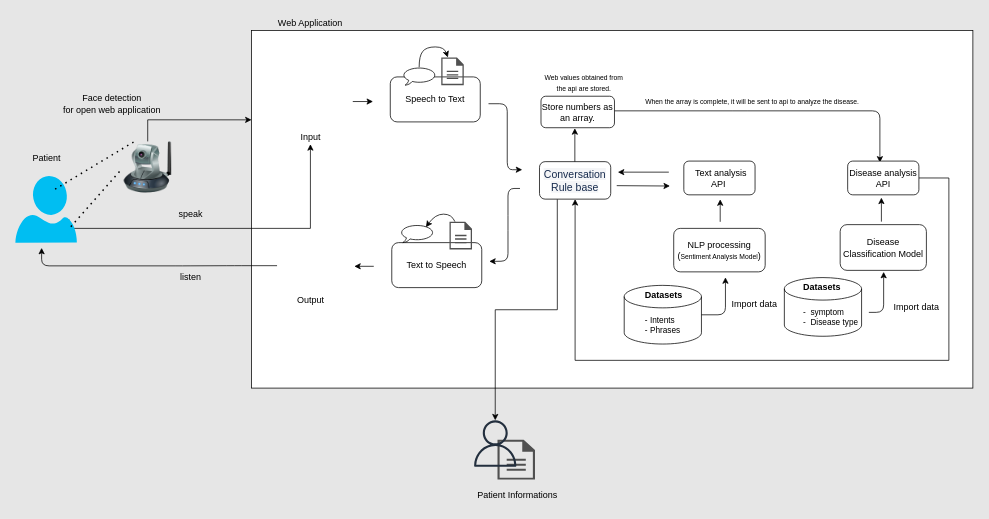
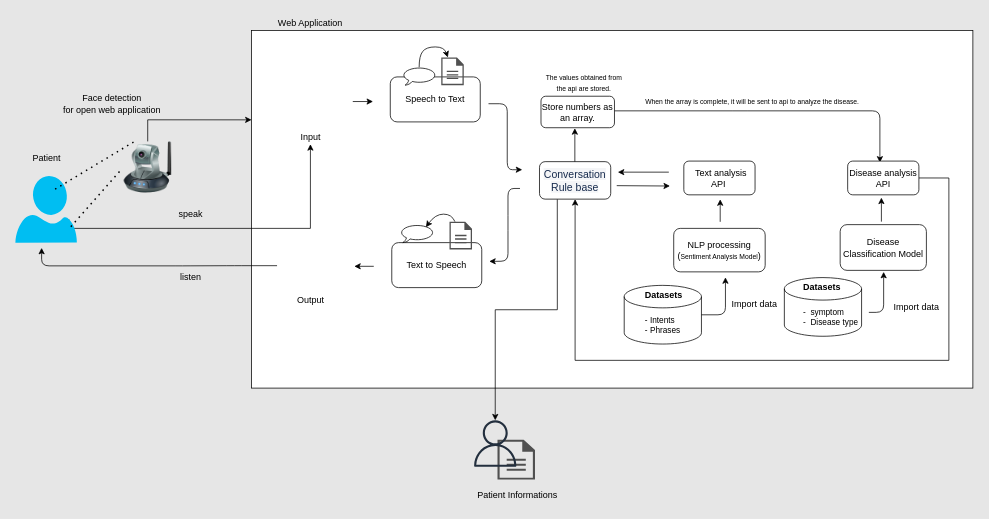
  <mxCell id="0" />
  <mxCell id="1" parent="0" />
  <mxCell id="2" value="" style="rounded=0;whiteSpace=wrap;html=1;fontColor=#66FFFF;" parent="1" vertex="1"><mxGeometry x="335" y="40" width="962" height="477" as="geometry" /></mxCell>
  <mxCell id="3" value="" style="shape=cylinder2;whiteSpace=wrap;html=1;boundedLbl=1;backgroundOutline=1;size=15;" parent="1" vertex="1"><mxGeometry x="1045.57" y="369.63" width="103" height="78.25" as="geometry" /></mxCell>
  <mxCell id="4" value="Input" style="text;html=1;strokeColor=none;fillColor=none;align=center;verticalAlign=middle;whiteSpace=wrap;rounded=0;" parent="1" vertex="1"><mxGeometry x="393.5" y="171.75" width="40" height="20" as="geometry" /></mxCell>
  <mxCell id="5" value="Speech to Text" style="rounded=1;whiteSpace=wrap;html=1;" parent="1" vertex="1"><mxGeometry x="520" y="102" width="120" height="60" as="geometry" /></mxCell>
  <mxCell id="6" value="Text to Speech" style="rounded=1;whiteSpace=wrap;html=1;" parent="1" vertex="1"><mxGeometry x="522" y="323" width="120" height="60" as="geometry" /></mxCell>
  <mxCell id="7" value="" style="shape=image;html=1;verticalAlign=top;verticalLabelPosition=bottom;labelBackgroundColor=#ffffff;imageAspect=0;aspect=fixed;image=https://cdn2.iconfinder.com/data/icons/circle-icons-1/64/mic-128.png" parent="1" vertex="1"><mxGeometry x="369" y="78.75" width="89" height="89" as="geometry" /></mxCell>
  <mxCell id="8" value="" style="shape=image;html=1;verticalAlign=top;verticalLabelPosition=bottom;labelBackgroundColor=#ffffff;imageAspect=0;aspect=fixed;image=https://cdn2.iconfinder.com/data/icons/picol-vector/32/speaker_louder-128.png;rotation=-180;fontColor=#66FFFF;" parent="1" vertex="1"><mxGeometry x="369" y="308.75" width="90" height="90" as="geometry" /></mxCell>
  <mxCell id="9" style="edgeStyle=orthogonalEdgeStyle;rounded=0;orthogonalLoop=1;jettySize=auto;html=1;exitX=0.87;exitY=0.65;exitDx=0;exitDy=0;exitPerimeter=0;entryX=0.5;entryY=1;entryDx=0;entryDy=0;" edge="1" parent="1" source="10" target="4"><mxGeometry relative="1" as="geometry"><Array as="points"><mxPoint x="91" y="304" /><mxPoint x="414" y="304" /></Array></mxGeometry></mxCell>
  <mxCell id="10" value="" style="verticalLabelPosition=bottom;html=1;verticalAlign=top;align=center;strokeColor=none;fillColor=#00BEF2;shape=mxgraph.azure.user;" parent="1" vertex="1"><mxGeometry x="20" y="234" width="82" height="89" as="geometry" /></mxCell>
  <mxCell id="11" value="Patient" style="text;html=1;strokeColor=none;fillColor=none;align=center;verticalAlign=middle;whiteSpace=wrap;rounded=0;" parent="1" vertex="1"><mxGeometry x="22" y="200" width="80" height="20" as="geometry" /></mxCell>
  <mxCell id="12" value="Output" style="text;html=1;strokeColor=none;fillColor=none;align=center;verticalAlign=middle;whiteSpace=wrap;rounded=0;" parent="1" vertex="1"><mxGeometry x="393.5" y="390" width="40" height="20" as="geometry" /></mxCell>
  <mxCell id="13" value="" style="endArrow=classic;html=1;exitX=1;exitY=0.5;exitDx=0;exitDy=0;" parent="1" edge="1" source="8"><mxGeometry width="50" height="50" relative="1" as="geometry"><mxPoint x="335" y="354" as="sourcePoint" /><mxPoint x="55" y="330" as="targetPoint" /><Array as="points"><mxPoint x="312" y="353.75" /><mxPoint x="243" y="354" /><mxPoint x="55" y="354" /></Array></mxGeometry></mxCell>
  <mxCell id="14" value="" style="endArrow=classic;html=1;entryX=0;entryY=0.5;entryDx=0;entryDy=0;" parent="1" edge="1"><mxGeometry width="50" height="50" relative="1" as="geometry"><mxPoint x="470" y="134.83" as="sourcePoint" /><mxPoint x="497" y="134.83" as="targetPoint" /></mxGeometry></mxCell>
  <mxCell id="15" value="" style="endArrow=classic;html=1;" parent="1" edge="1"><mxGeometry width="50" height="50" relative="1" as="geometry"><mxPoint x="498" y="354.58" as="sourcePoint" /><mxPoint x="472" y="354.58" as="targetPoint" /></mxGeometry></mxCell>
  <mxCell id="16" value="" style="whiteSpace=wrap;html=1;shape=mxgraph.basic.oval_callout;fontColor=#66FFFF;" parent="1" vertex="1"><mxGeometry x="536" y="89" width="46" height="24" as="geometry" /></mxCell>
  <mxCell id="17" value="" style="curved=1;endArrow=classic;html=1;fontColor=#66FFFF;" parent="1" target="53" edge="1"><mxGeometry width="50" height="50" relative="1" as="geometry"><mxPoint x="558.5" y="89" as="sourcePoint" /><mxPoint x="601.5" y="74" as="targetPoint" /><Array as="points"><mxPoint x="558.5" y="74" /><mxPoint x="568" y="62" /><mxPoint x="592" y="62" /></Array></mxGeometry></mxCell>
  <mxCell id="18" value="" style="whiteSpace=wrap;html=1;shape=mxgraph.basic.oval_callout;fontColor=#66FFFF;" parent="1" vertex="1"><mxGeometry x="533" y="299" width="46" height="24" as="geometry" /></mxCell>
  <mxCell id="19" value="" style="pointerEvents=1;shadow=0;dashed=0;html=1;strokeColor=none;fillColor=#505050;labelPosition=center;verticalLabelPosition=bottom;verticalAlign=top;outlineConnect=0;align=center;shape=mxgraph.office.concepts.document;fontColor=#66FFFF;" parent="1" vertex="1"><mxGeometry x="599" y="295" width="30" height="37" as="geometry" /></mxCell>
  <mxCell id="20" value="" style="curved=1;endArrow=classic;html=1;fontColor=#66FFFF;entryX=0.751;entryY=0.141;entryDx=0;entryDy=0;entryPerimeter=0;" parent="1" source="19" target="18" edge="1"><mxGeometry width="50" height="50" relative="1" as="geometry"><mxPoint y="309" as="sourcePoint" x="615" /><mxPoint x="573" y="297" as="targetPoint" /><Array as="points"><mxPoint x="602" y="285" /><mxPoint x="580" y="285" /></Array></mxGeometry></mxCell>
  <mxCell id="21" style="edgeStyle=orthogonalEdgeStyle;rounded=0;orthogonalLoop=1;jettySize=auto;html=1;exitX=0.5;exitY=0;exitDx=0;exitDy=0;entryX=0;entryY=0.25;entryDx=0;entryDy=0;" edge="1" parent="1" source="22" target="2"><mxGeometry relative="1" as="geometry"><Array as="points"><mxPoint x="197" y="159" /></Array></mxGeometry></mxCell>
  <mxCell id="22" value="" style="image;html=1;image=img/lib/clip_art/networking/Ip_Camera_128x128.png;fontColor=#66FFFF;" parent="1" vertex="1"><mxGeometry x="159" y="188" width="75" height="69" as="geometry" /></mxCell>
  <mxCell id="23" value="" style="endArrow=none;dashed=1;html=1;dashPattern=1 3;strokeWidth=2;fontColor=#66FFFF;entryX=0.273;entryY=-0.004;entryDx=0;entryDy=0;entryPerimeter=0;" parent="1" target="22" edge="1"><mxGeometry width="50" height="50" relative="1" as="geometry"><mxPoint x="73" y="251.75" as="sourcePoint" /><mxPoint x="165" y="209.75" as="targetPoint" /></mxGeometry></mxCell>
  <mxCell id="24" value="" style="endArrow=none;dashed=1;html=1;dashPattern=1 3;strokeWidth=2;fontColor=#66FFFF;entryX=0.015;entryY=0.563;entryDx=0;entryDy=0;entryPerimeter=0;" parent="1" target="22" edge="1"><mxGeometry width="50" height="50" relative="1" as="geometry"><mxPoint x="94" y="301.75" as="sourcePoint" /><mxPoint x="172" y="295.75" as="targetPoint" /></mxGeometry></mxCell>
  <mxCell id="25" value="Face detection&lt;br&gt;for open web application" style="text;html=1;strokeColor=none;fillColor=none;align=center;verticalAlign=middle;whiteSpace=wrap;rounded=0;" parent="1" vertex="1"><mxGeometry x="65" y="127.75" width="167.5" height="20" as="geometry" /></mxCell>
  <mxCell id="26" value="NLP processing&lt;br&gt;(&lt;font style=&quot;font-size: 9px&quot;&gt;Sentiment Analysis Model&lt;/font&gt;)" style="rounded=1;whiteSpace=wrap;html=1;" parent="1" vertex="1"><mxGeometry x="898" y="304" width="122" height="58" as="geometry" /></mxCell>
  <mxCell id="27" value="Web Application" style="text;html=1;strokeColor=none;fillColor=none;align=center;verticalAlign=middle;whiteSpace=wrap;rounded=0;" parent="1" vertex="1"><mxGeometry x="358.5" y="20" width="109" height="20" as="geometry" /></mxCell>
  <mxCell id="28" value="Disease Classification Model" style="rounded=1;whiteSpace=wrap;html=1;" parent="1" vertex="1"><mxGeometry x="1120" y="299" width="115" height="61" as="geometry" /></mxCell>
  <mxCell id="29" value="" style="endArrow=classic;html=1;" parent="1" edge="1"><mxGeometry width="50" height="50" relative="1" as="geometry"><mxPoint x="819" y="147.25" as="sourcePoint" /><mxPoint x="1173" y="216.25" as="targetPoint" /><Array as="points"><mxPoint x="987" y="147.25" /><mxPoint x="1173" y="147.25" /></Array></mxGeometry></mxCell>
  <mxCell id="30" value="Import data" style="text;html=1;strokeColor=none;fillColor=none;align=center;verticalAlign=middle;whiteSpace=wrap;rounded=0;" parent="1" vertex="1"><mxGeometry x="965.57" y="396" width="80" height="20" as="geometry" /></mxCell>
  <mxCell id="31" value="" style="pointerEvents=1;shadow=0;dashed=0;html=1;strokeColor=none;fillColor=#505050;labelPosition=center;verticalLabelPosition=bottom;verticalAlign=top;outlineConnect=0;align=center;shape=mxgraph.office.concepts.document;fontColor=#66FFFF;" parent="1" vertex="1"><mxGeometry x="663" y="586" width="50" height="53" as="geometry" /></mxCell>
  <mxCell id="32" value="" style="outlineConnect=0;fontColor=#232F3E;gradientColor=none;fillColor=#232F3E;strokeColor=none;dashed=0;verticalLabelPosition=bottom;verticalAlign=top;align=center;html=1;fontSize=12;fontStyle=0;aspect=fixed;pointerEvents=1;shape=mxgraph.aws4.user;" parent="1" vertex="1"><mxGeometry x="629" y="560" width="62" height="62" as="geometry" /></mxCell>
  <mxCell id="33" value="Patient Informations" style="text;html=1;strokeColor=none;fillColor=none;align=center;verticalAlign=middle;whiteSpace=wrap;rounded=0;" parent="1" vertex="1"><mxGeometry x="633" y="650" width="114" height="20" as="geometry" /></mxCell>
  <mxCell id="34" value="" style="endArrow=classic;html=1;" parent="1" edge="1"><mxGeometry width="50" height="50" relative="1" as="geometry"><mxPoint x="651" y="137.75" as="sourcePoint" /><mxPoint x="696" y="225.75" as="targetPoint" /><Array as="points"><mxPoint x="676" y="137.75" /><mxPoint x="676" y="225.75" /></Array></mxGeometry></mxCell>
  <mxCell id="35" value="" style="endArrow=classic;html=1;" parent="1" edge="1"><mxGeometry width="50" height="50" relative="1" as="geometry"><mxPoint x="693" y="250.75" as="sourcePoint" /><mxPoint x="652" y="348" as="targetPoint" /><Array as="points"><mxPoint x="677" y="250.75" /><mxPoint x="677" y="296.75" /><mxPoint x="677" y="347.75" /></Array></mxGeometry></mxCell>
  <mxCell id="36" value="&amp;nbsp;Text analysis API&amp;nbsp;" style="rounded=1;whiteSpace=wrap;html=1;" parent="1" vertex="1"><mxGeometry x="911.5" y="214.25" width="95" height="45" as="geometry" /></mxCell>
  <mxCell id="37" value="" style="endArrow=classic;html=1;" parent="1" edge="1"><mxGeometry width="50" height="50" relative="1" as="geometry"><mxPoint x="960" y="295.25" as="sourcePoint" /><mxPoint x="960" y="265.25" as="targetPoint" /></mxGeometry></mxCell>
  <mxCell id="38" value="" style="endArrow=classic;html=1;" parent="1" edge="1"><mxGeometry width="50" height="50" relative="1" as="geometry"><mxPoint x="933" y="419.25" as="sourcePoint" /><mxPoint x="967" y="369.25" as="targetPoint" /><Array as="points"><mxPoint x="967" y="419.25" /></Array></mxGeometry></mxCell>
  <mxCell id="39" style="edgeStyle=orthogonalEdgeStyle;rounded=0;orthogonalLoop=1;jettySize=auto;html=1;exitX=1;exitY=0.5;exitDx=0;exitDy=0;entryX=0.5;entryY=1;entryDx=0;entryDy=0;" edge="1" parent="1" source="40" target="43"><mxGeometry relative="1" as="geometry"><Array as="points"><mxPoint x="1265" y="237" /><mxPoint x="1265" y="480" /><mxPoint x="767" y="480" /></Array></mxGeometry></mxCell>
  <mxCell id="40" value="Disease analysis API" style="rounded=1;whiteSpace=wrap;html=1;" parent="1" vertex="1"><mxGeometry x="1130" y="214.25" width="95" height="45" as="geometry" /></mxCell>
  <mxCell id="41" value="" style="endArrow=classic;html=1;" parent="1" edge="1"><mxGeometry width="50" height="50" relative="1" as="geometry"><mxPoint x="1175" y="295" as="sourcePoint" /><mxPoint x="1175" y="263" as="targetPoint" /></mxGeometry></mxCell>
  <mxCell id="42" style="edgeStyle=orthogonalEdgeStyle;rounded=0;orthogonalLoop=1;jettySize=auto;html=1;exitX=0.25;exitY=1;exitDx=0;exitDy=0;" edge="1" parent="1" source="43" target="32"><mxGeometry relative="1" as="geometry" /></mxCell>
  <mxCell id="43" value="&lt;span style=&quot;color: rgb(23 , 43 , 77) ; font-family: , &amp;#34;blinkmacsystemfont&amp;#34; , &amp;#34;segoe ui&amp;#34; , &amp;#34;roboto&amp;#34; , &amp;#34;noto sans&amp;#34; , &amp;#34;ubuntu&amp;#34; , &amp;#34;droid sans&amp;#34; , &amp;#34;helvetica neue&amp;#34; , sans-serif ; font-size: 14px ; text-align: left ; background-color: rgb(244 , 245 , 247)&quot;&gt;Conversation Rule base&lt;/span&gt;" style="rounded=1;whiteSpace=wrap;html=1;" parent="1" vertex="1"><mxGeometry x="719" y="215" width="95" height="50" as="geometry" /></mxCell>
  <mxCell id="44" value="" style="endArrow=classic;html=1;entryX=0;entryY=0.5;entryDx=0;entryDy=0;" parent="1" edge="1"><mxGeometry width="50" height="50" relative="1" as="geometry"><mxPoint x="822" y="247" as="sourcePoint" /><mxPoint x="893" y="247.5" as="targetPoint" /></mxGeometry></mxCell>
  <mxCell id="45" value="Import data" style="text;html=1;strokeColor=none;fillColor=none;align=center;verticalAlign=middle;whiteSpace=wrap;rounded=0;" parent="1" vertex="1"><mxGeometry x="1182" y="398.75" width="80" height="20" as="geometry" /></mxCell>
  <mxCell id="46" value="" style="endArrow=classic;html=1;" parent="1" edge="1"><mxGeometry width="50" height="50" relative="1" as="geometry"><mxPoint x="891.5" y="229" as="sourcePoint" /><mxPoint x="823.5" y="229" as="targetPoint" /></mxGeometry></mxCell>
  <mxCell id="47" value="Store numbers as an array." style="rounded=1;whiteSpace=wrap;html=1;" parent="1" vertex="1"><mxGeometry x="721" y="127.75" width="98" height="42" as="geometry" /></mxCell>
  <mxCell id="48" value="" style="endArrow=classic;html=1;" parent="1" edge="1"><mxGeometry width="50" height="50" relative="1" as="geometry"><mxPoint x="766.16" y="215" as="sourcePoint" /><mxPoint x="766.16" y="170.5" as="targetPoint" /></mxGeometry></mxCell>
- <mxCell id="49" value="&lt;font style=&quot;font-size: 9px&quot;&gt;Web values obtained from the api are stored.&lt;/font&gt;" style="text;html=1;strokeColor=none;fillColor=none;align=center;verticalAlign=middle;whiteSpace=wrap;rounded=0;" parent="1" vertex="1"><mxGeometry x="725" y="102" width="107" height="13" as="geometry" /></mxCell>
+ <mxCell id="49" value="&lt;font style=&quot;font-size: 9px&quot;&gt;The values obtained from the api are stored.&lt;/font&gt;" style="text;html=1;strokeColor=none;fillColor=none;align=center;verticalAlign=middle;whiteSpace=wrap;rounded=0;" parent="1" vertex="1"><mxGeometry x="725" y="102" width="107" height="13" as="geometry" /></mxCell>
  <mxCell id="50" value="&lt;font style=&quot;font-size: 9px&quot;&gt;When the array is complete, it will be sent to api to analyze the disease.&lt;/font&gt;" style="text;html=1;strokeColor=none;fillColor=none;align=center;verticalAlign=middle;whiteSpace=wrap;rounded=0;" parent="1" vertex="1"><mxGeometry x="851" y="125.25" width="304" height="20" as="geometry" /></mxCell>
  <mxCell id="51" value="" style="endArrow=classic;html=1;exitX=0.961;exitY=0.642;exitDx=0;exitDy=0;exitPerimeter=0;" edge="1" parent="1" source="52"><mxGeometry width="50" height="50" relative="1" as="geometry"><mxPoint x="1155" y="412" as="sourcePoint" /><mxPoint x="1178" y="362" as="targetPoint" /><Array as="points"><mxPoint x="1178" y="416" /></Array></mxGeometry></mxCell>
  <mxCell id="52" value="&lt;h1&gt;&lt;span style=&quot;color: rgb(0 , 0 , 0) ; font-size: 12px ; text-align: center&quot;&gt;Datasets&lt;/span&gt;&lt;/h1&gt;&lt;div style=&quot;font-size: 11px&quot;&gt;&lt;span style=&quot;color: rgb(0 , 0 , 0) ; font-weight: 400 ; text-align: center&quot;&gt;&lt;font style=&quot;font-size: 11px&quot;&gt;-&amp;nbsp;&amp;nbsp;&lt;/font&gt;&lt;/span&gt;&lt;span style=&quot;color: rgb(0 , 0 , 0) ; text-align: center&quot;&gt;symptom&lt;/span&gt;&lt;/div&gt;&lt;div style=&quot;font-size: 11px&quot;&gt;&lt;span style=&quot;color: rgb(0 , 0 , 0) ; font-weight: 400 ; text-align: center&quot;&gt;&lt;font style=&quot;font-size: 11px&quot;&gt;-&amp;nbsp;&amp;nbsp;&lt;/font&gt;&lt;/span&gt;&lt;span style=&quot;color: rgb(0 , 0 , 0) ; text-align: center&quot;&gt;Disease type&lt;/span&gt;&lt;/div&gt;" style="text;html=1;strokeColor=none;fillColor=none;spacing=5;spacingTop=-20;whiteSpace=wrap;overflow=hidden;rounded=0;fontColor=#66FFFF;" vertex="1" parent="1"><mxGeometry x="1066" y="358.88" width="96" height="89" as="geometry" /></mxCell>
  <mxCell id="53" value="" style="pointerEvents=1;shadow=0;dashed=0;html=1;strokeColor=none;fillColor=#505050;labelPosition=center;verticalLabelPosition=bottom;verticalAlign=top;outlineConnect=0;align=center;shape=mxgraph.office.concepts.document;fontColor=#66FFFF;" parent="1" vertex="1"><mxGeometry x="588" y="76" width="30" height="37" as="geometry" /></mxCell>
  <mxCell id="54" value="" style="shape=cylinder2;whiteSpace=wrap;html=1;boundedLbl=1;backgroundOutline=1;size=15;" vertex="1" parent="1"><mxGeometry x="832" y="380" width="103" height="78.25" as="geometry" /></mxCell>
  <mxCell id="55" value="&lt;h1&gt;&lt;span style=&quot;color: rgb(0 , 0 , 0) ; font-size: 12px ; text-align: center&quot;&gt;Datasets&lt;/span&gt;&lt;/h1&gt;&lt;div style=&quot;font-size: 11px&quot;&gt;&lt;span style=&quot;color: rgb(0 , 0 , 0) ; font-weight: 400 ; text-align: center&quot;&gt;&lt;font style=&quot;font-size: 11px&quot;&gt;- Intents&lt;/font&gt;&lt;/span&gt;&lt;/div&gt;&lt;div style=&quot;font-size: 11px&quot;&gt;&lt;span style=&quot;color: rgb(0 , 0 , 0) ; font-weight: 400 ; text-align: center&quot;&gt;&lt;font style=&quot;font-size: 11px&quot;&gt;- Phrases&lt;/font&gt;&lt;/span&gt;&lt;/div&gt;" style="text;html=1;strokeColor=none;fillColor=none;spacing=5;spacingTop=-20;whiteSpace=wrap;overflow=hidden;rounded=0;fontColor=#66FFFF;" parent="1" vertex="1"><mxGeometry x="855" y="369.62" width="96" height="89" as="geometry" /></mxCell>
  <mxCell id="56" value="speak" style="text;html=1;strokeColor=none;fillColor=none;align=center;verticalAlign=middle;whiteSpace=wrap;rounded=0;" vertex="1" parent="1"><mxGeometry x="234" y="275" width="40" height="20" as="geometry" /></mxCell>
  <mxCell id="57" value="listen" style="text;html=1;strokeColor=none;fillColor=none;align=center;verticalAlign=middle;whiteSpace=wrap;rounded=0;" vertex="1" parent="1"><mxGeometry x="234" y="358.88" width="40" height="20" as="geometry" /></mxCell>
